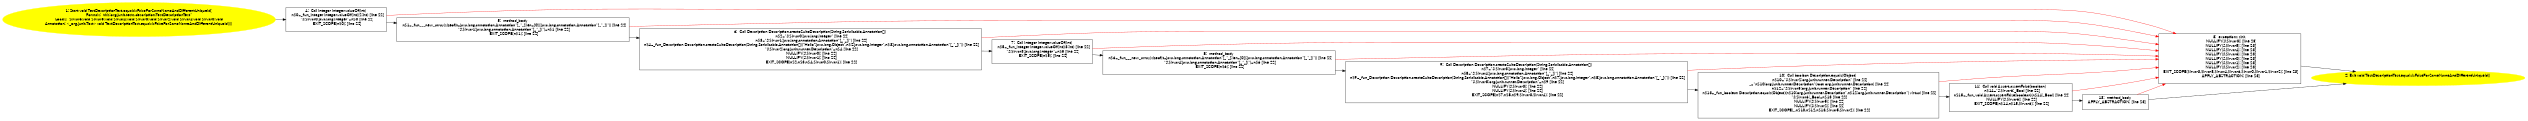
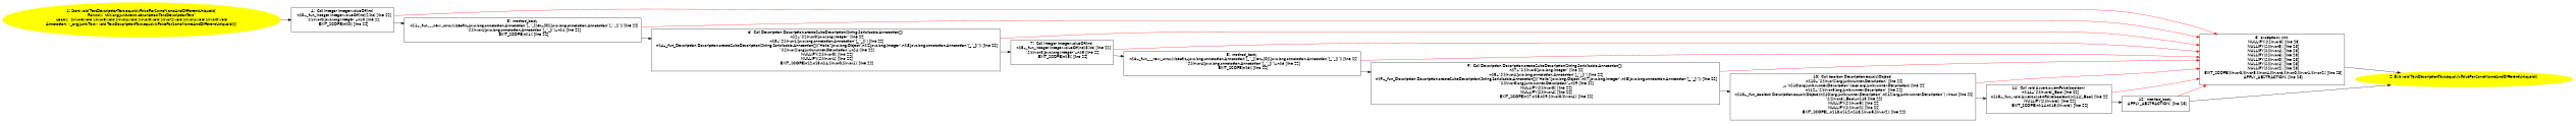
  digraph {
    rankdir=LR
    fontname=Lato
    node [fontname=Lato shape=box]
    edge [fontname=Lato]
    n1 [color=yellow label="1: Start void TestDescriptionTest.equalsIsFalseForSameNameAndDifferentUniqueId()\nFormals:  this:org.junit.tests.description.TestDescriptionTest*\nLocals:  $irvar6:void $irvar5:void $irvar4:void $irvar3:void $irvar2:void $irvar1:void $irvar0:void\nAnnotation: <_org.junit.Test> void TestDescriptionTest.equalsIsFalseForSameNameAndDifferentUniqueId()() \n  " style=filled shape=""]
    n2 [label="4:  Call Integer Integer.valueOf(int) \n   n$0=_fun_Integer Integer.valueOf(int)(2:int) [line 22]\n  *&$irvar0:java.lang.Integer*=n$0 [line 22]\n  EXIT_SCOPE(n$0); [line 22]\n "]
    n3 [label="3:  exceptions sink \n   NULLIFY(&$irvar3); [line 23]\n  NULLIFY(&$irvar5); [line 23]\n  NULLIFY(&$irvar4); [line 23]\n  NULLIFY(&$irvar6); [line 23]\n  NULLIFY(&$irvar0); [line 23]\n  NULLIFY(&$irvar1); [line 23]\n  NULLIFY(&$irvar2); [line 23]\n  EXIT_SCOPE($irvar3,$irvar5,$irvar4,$irvar6,$irvar0,$irvar1,$irvar2); [line 23]\n  APPLY_ABSTRACTION; [line 23]\n "]
    n4 [label="5:  method_body \n   n$1=_fun___new_array(sizeof(t=java.lang.annotation.Annotation*[_*_];len=[0]):java.lang.annotation.Annotation*[_*_](*)) [line 22]\n  *&$irvar1:java.lang.annotation.Annotation*[_*_](*)=n$1 [line 22]\n  EXIT_SCOPE(n$1); [line 22]\n "]
    n5 [color=yellow label="2: Exit void TestDescriptionTest.equalsIsFalseForSameNameAndDifferentUniqueId() \n  " style=filled shape=""]
    n6 [label="6:  Call Description Description.createSuiteDescription(String,Serializable,Annotation[]) \n   n$2=*&$irvar0:java.lang.Integer* [line 22]\n  n$3=*&$irvar1:java.lang.annotation.Annotation*[_*_](*) [line 22]\n  n$4=_fun_Description Description.createSuiteDescription(String,Serializable,Annotation[])(\"Hello\":java.lang.Object*,n$2:java.lang.Integer*,n$3:java.lang.annotation.Annotation*[_*_](*)) [line 22]\n  *&$irvar2:org.junit.runner.Description*=n$4 [line 22]\n  NULLIFY(&$irvar0); [line 22]\n  NULLIFY(&$irvar1); [line 22]\n  EXIT_SCOPE(n$2,n$3,n$4,$irvar0,$irvar1); [line 22]\n "]
    n7 [label="7:  Call Integer Integer.valueOf(int) \n   n$5=_fun_Integer Integer.valueOf(int)(3:int) [line 22]\n  *&$irvar3:java.lang.Integer*=n$5 [line 22]\n  EXIT_SCOPE(n$5); [line 22]\n "]
    n8 [label="8:  method_body \n   n$6=_fun___new_array(sizeof(t=java.lang.annotation.Annotation*[_*_];len=[0]):java.lang.annotation.Annotation*[_*_](*)) [line 22]\n  *&$irvar4:java.lang.annotation.Annotation*[_*_](*)=n$6 [line 22]\n  EXIT_SCOPE(n$6); [line 22]\n "]
    n9 [label="9:  Call Description Description.createSuiteDescription(String,Serializable,Annotation[]) \n   n$7=*&$irvar3:java.lang.Integer* [line 22]\n  n$8=*&$irvar4:java.lang.annotation.Annotation*[_*_](*) [line 22]\n  n$9=_fun_Description Description.createSuiteDescription(String,Serializable,Annotation[])(\"Hello\":java.lang.Object*,n$7:java.lang.Integer*,n$8:java.lang.annotation.Annotation*[_*_](*)) [line 22]\n  *&$irvar5:org.junit.runner.Description*=n$9 [line 22]\n  NULLIFY(&$irvar3); [line 22]\n  NULLIFY(&$irvar4); [line 22]\n  EXIT_SCOPE(n$7,n$8,n$9,$irvar3,$irvar4); [line 22]\n "]
    n10 [label="10:  Call boolean Description.equals(Object) \n   n$10=*&$irvar2:org.junit.runner.Description* [line 22]\n  _=*n$10:org.junit.runner.Description*(root org.junit.runner.Description) [line 22]\n  n$12=*&$irvar5:org.junit.runner.Description* [line 22]\n  n$13=_fun_boolean Description.equals(Object)(n$10:org.junit.runner.Description*,n$12:org.junit.runner.Description*) virtual [line 22]\n  *&$irvar6:_Bool=n$13 [line 22]\n  NULLIFY(&$irvar5); [line 22]\n  NULLIFY(&$irvar2); [line 22]\n  EXIT_SCOPE(_,n$10,n$12,n$13,$irvar5,$irvar2); [line 22]\n "]
    n11 [label="11:  Call void Assert.assertFalse(boolean) \n   n$14=*&$irvar6:_Bool [line 22]\n  n$15=_fun_void Assert.assertFalse(boolean)(n$14:_Bool) [line 22]\n  NULLIFY(&$irvar6); [line 22]\n  EXIT_SCOPE(n$14,n$15,$irvar6); [line 22]\n "]
-   n12 [label="13:  method_body \n   APPLY_ABSTRACTION; [line 23]\n "]
+   n12 [label="12:  method_body \n   APPLY_ABSTRACTION; [line 23]\n "]
    n1 -> n2
    n2 -> n3 [color=red]
    n2 -> n4
    n3 -> n5
    n4 -> n3 [color=red]
    n4 -> n6
    n6 -> n3 [color=red]
    n6 -> n7
    n7 -> n3 [color=red]
    n7 -> n8
    n8 -> n3 [color=red]
    n8 -> n9
    n9 -> n3 [color=red]
    n9 -> n10
    n10 -> n3 [color=red]
    n10 -> n11
    n11 -> n3 [color=red]
    n11 -> n12
    n12 -> n3 [color=red]
    n12 -> n5
  }
